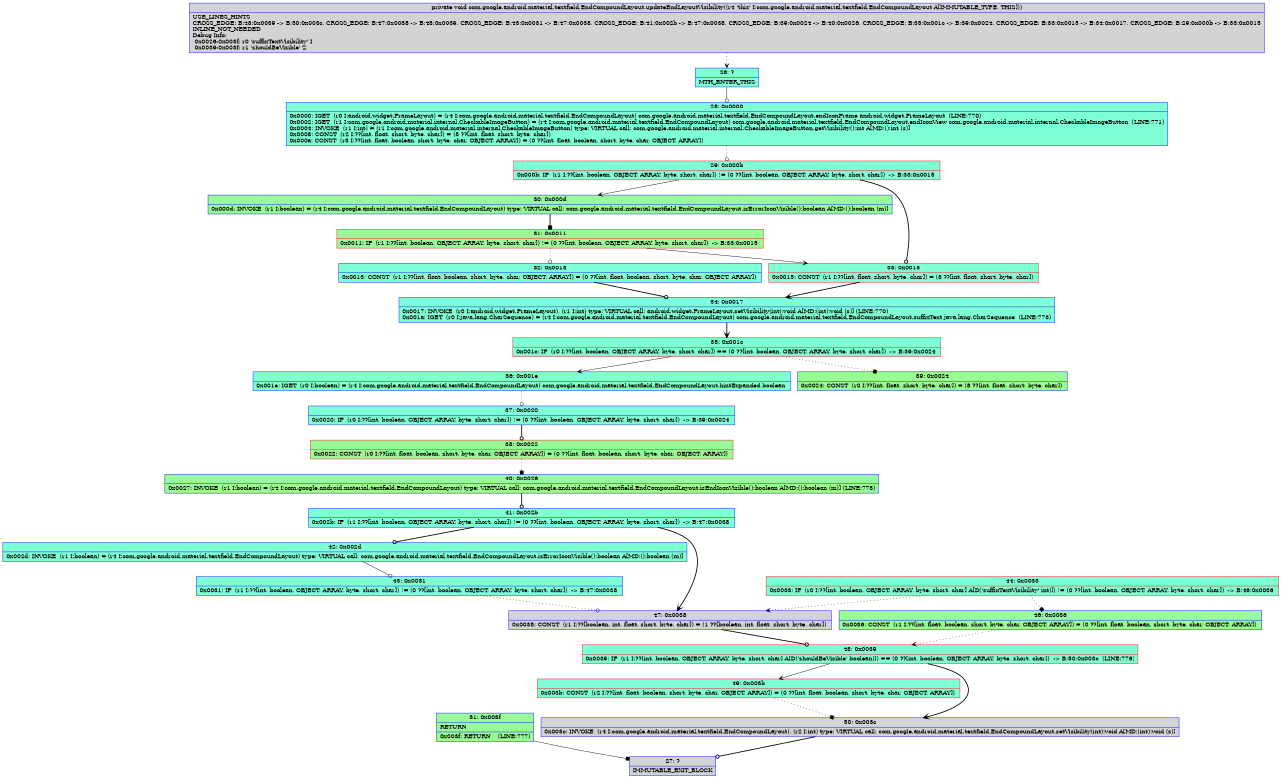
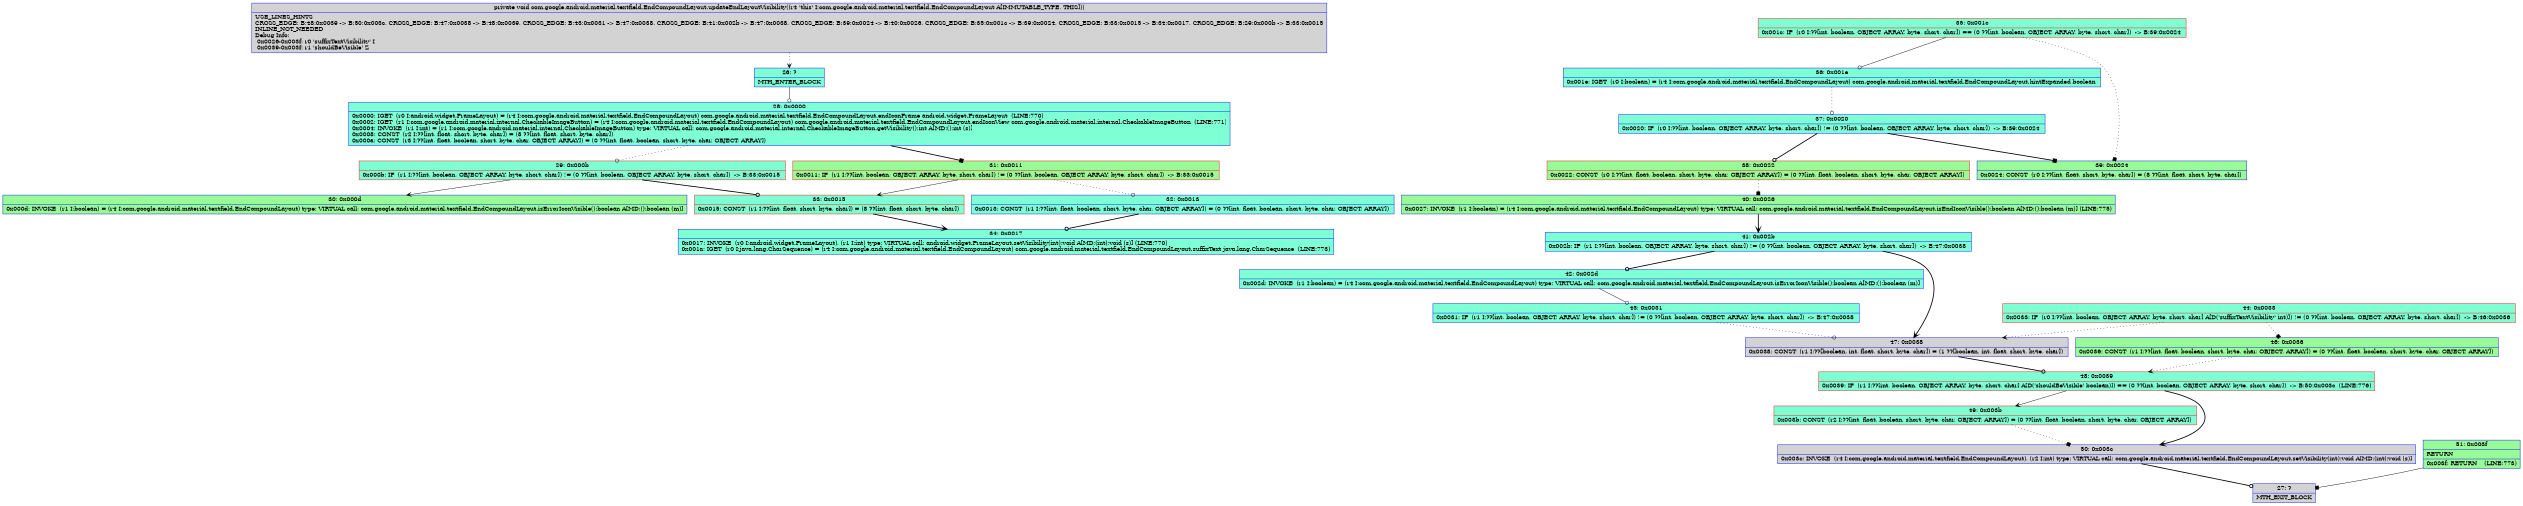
  digraph {
    node [color=blue fillcolor=aquamarine shape=record style=filled]
    edge [arrowhead=odot style=bold]
-   n1 [label="{26\:\ ?|MTH_ENTER_THIS\l}"]
+   n1 [label="{26\:\ ?|MTH_ENTER_BLOCK\l}"]
    n2 [label="{28\:\ 0x0000|0x0000: IGET  (r0 I:android.widget.FrameLayout) = (r4 I:com.google.android.material.textfield.EndCompoundLayout) com.google.android.material.textfield.EndCompoundLayout.endIconFrame android.widget.FrameLayout  (LINE:770)\l0x0002: IGET  (r1 I:com.google.android.material.internal.CheckableImageButton) = (r4 I:com.google.android.material.textfield.EndCompoundLayout) com.google.android.material.textfield.EndCompoundLayout.endIconView com.google.android.material.internal.CheckableImageButton  (LINE:771)\l0x0004: INVOKE  (r1 I:int) = (r1 I:com.google.android.material.internal.CheckableImageButton) type: VIRTUAL call: com.google.android.material.internal.CheckableImageButton.getVisibility():int A[MD:():int (s)]\l0x0008: CONST  (r2 I:??[int, float, short, byte, char]) = (8 ??[int, float, short, byte, char]) \l0x000a: CONST  (r3 I:??[int, float, boolean, short, byte, char, OBJECT, ARRAY]) = (0 ??[int, float, boolean, short, byte, char, OBJECT, ARRAY]) \l}"]
    n3 [color=red label="{29\:\ 0x000b|0x000b: IF  (r1 I:??[int, boolean, OBJECT, ARRAY, byte, short, char]) != (0 ??[int, boolean, OBJECT, ARRAY, byte, short, char])  \-\> B:33:0x0015 \l}"]
    n4 [fillcolor=palegreen label="{30\:\ 0x000d|0x000d: INVOKE  (r1 I:boolean) = (r4 I:com.google.android.material.textfield.EndCompoundLayout) type: VIRTUAL call: com.google.android.material.textfield.EndCompoundLayout.isErrorIconVisible():boolean A[MD:():boolean (m)]\l}"]
    n5 [color=red label="{33\:\ 0x0015|0x0015: CONST  (r1 I:??[int, float, short, byte, char]) = (8 ??[int, float, short, byte, char]) \l}"]
    n6 [color=red fillcolor=palegreen label="{31\:\ 0x0011|0x0011: IF  (r1 I:??[int, boolean, OBJECT, ARRAY, byte, short, char]) != (0 ??[int, boolean, OBJECT, ARRAY, byte, short, char])  \-\> B:33:0x0015 \l}"]
    n7 [label="{34\:\ 0x0017|0x0017: INVOKE  (r0 I:android.widget.FrameLayout), (r1 I:int) type: VIRTUAL call: android.widget.FrameLayout.setVisibility(int):void A[MD:(int):void (s)] (LINE:770)\l0x001a: IGET  (r0 I:java.lang.CharSequence) = (r4 I:com.google.android.material.textfield.EndCompoundLayout) com.google.android.material.textfield.EndCompoundLayout.suffixText java.lang.CharSequence  (LINE:773)\l}"]
    n8 [label="{32\:\ 0x0013|0x0013: CONST  (r1 I:??[int, float, boolean, short, byte, char, OBJECT, ARRAY]) = (0 ??[int, float, boolean, short, byte, char, OBJECT, ARRAY]) \l}"]
    n9 [color=red label="{35\:\ 0x001c|0x001c: IF  (r0 I:??[int, boolean, OBJECT, ARRAY, byte, short, char]) == (0 ??[int, boolean, OBJECT, ARRAY, byte, short, char])  \-\> B:39:0x0024 \l}"]
    n10 [label="{36\:\ 0x001e|0x001e: IGET  (r0 I:boolean) = (r4 I:com.google.android.material.textfield.EndCompoundLayout) com.google.android.material.textfield.EndCompoundLayout.hintExpanded boolean \l}"]
    n11 [fillcolor=palegreen label="{39\:\ 0x0024|0x0024: CONST  (r0 I:??[int, float, short, byte, char]) = (8 ??[int, float, short, byte, char]) \l}"]
    n12 [label="{37\:\ 0x0020|0x0020: IF  (r0 I:??[int, boolean, OBJECT, ARRAY, byte, short, char]) != (0 ??[int, boolean, OBJECT, ARRAY, byte, short, char])  \-\> B:39:0x0024 \l}"]
    n13 [color=red fillcolor=palegreen label="{38\:\ 0x0022|0x0022: CONST  (r0 I:??[int, float, boolean, short, byte, char, OBJECT, ARRAY]) = (0 ??[int, float, boolean, short, byte, char, OBJECT, ARRAY]) \l}"]
    n14 [fillcolor=palegreen label="{40\:\ 0x0026|0x0027: INVOKE  (r1 I:boolean) = (r4 I:com.google.android.material.textfield.EndCompoundLayout) type: VIRTUAL call: com.google.android.material.textfield.EndCompoundLayout.isEndIconVisible():boolean A[MD:():boolean (m)] (LINE:775)\l}"]
    n15 [label="{41\:\ 0x002b|0x002b: IF  (r1 I:??[int, boolean, OBJECT, ARRAY, byte, short, char]) != (0 ??[int, boolean, OBJECT, ARRAY, byte, short, char])  \-\> B:47:0x0038 \l}"]
    n16 [label="{42\:\ 0x002d|0x002d: INVOKE  (r1 I:boolean) = (r4 I:com.google.android.material.textfield.EndCompoundLayout) type: VIRTUAL call: com.google.android.material.textfield.EndCompoundLayout.isErrorIconVisible():boolean A[MD:():boolean (m)]\l}"]
    n17 [fillcolor=lightgrey label="{47\:\ 0x0038|0x0038: CONST  (r1 I:??[boolean, int, float, short, byte, char]) = (1 ??[boolean, int, float, short, byte, char]) \l}"]
    n18 [label="{43\:\ 0x0031|0x0031: IF  (r1 I:??[int, boolean, OBJECT, ARRAY, byte, short, char]) != (0 ??[int, boolean, OBJECT, ARRAY, byte, short, char])  \-\> B:47:0x0038 \l}"]
    n19 [color=red label="{48\:\ 0x0039|0x0039: IF  (r1 I:??[int, boolean, OBJECT, ARRAY, byte, short, char] A[D('shouldBeVisible' boolean)]) == (0 ??[int, boolean, OBJECT, ARRAY, byte, short, char])  \-\> B:50:0x003c  (LINE:776)\l}"]
    n20 [color=red label="{44\:\ 0x0033|0x0033: IF  (r0 I:??[int, boolean, OBJECT, ARRAY, byte, short, char] A[D('suffixTextVisibility' int)]) != (0 ??[int, boolean, OBJECT, ARRAY, byte, short, char])  \-\> B:46:0x0036 \l}"]
    n21 [fillcolor=palegreen label="{46\:\ 0x0036|0x0036: CONST  (r1 I:??[int, float, boolean, short, byte, char, OBJECT, ARRAY]) = (0 ??[int, float, boolean, short, byte, char, OBJECT, ARRAY]) \l}"]
    n22 [color=red label="{49\:\ 0x003b|0x003b: CONST  (r2 I:??[int, float, boolean, short, byte, char, OBJECT, ARRAY]) = (0 ??[int, float, boolean, short, byte, char, OBJECT, ARRAY]) \l}"]
    n23 [fillcolor=lightgrey label="{50\:\ 0x003c|0x003c: INVOKE  (r4 I:com.google.android.material.textfield.EndCompoundLayout), (r2 I:int) type: VIRTUAL call: com.google.android.material.textfield.EndCompoundLayout.setVisibility(int):void A[MD:(int):void (s)]\l}"]
-   n24 [fillcolor=lightgrey label="{27\:\ ?|IMMUTABLE_EXIT_BLOCK\l}"]
-   n25 [fillcolor=palegreen label="{51\:\ 0x003f|RETURN\l|0x003f: RETURN    (LINE:777)\l}"]
+   n24 [fillcolor=lightgrey label="{27\:\ ?|MTH_EXIT_BLOCK\l}"]
+   n25 [fillcolor=palegreen label="{51\:\ 0x003f|RETURN\l|0x003f: RETURN    (LINE:773)\l}"]
    n26 [fillcolor=lightgrey label="{private void com.google.android.material.textfield.EndCompoundLayout.updateEndLayoutVisibility((r4 'this' I:com.google.android.material.textfield.EndCompoundLayout A[IMMUTABLE_TYPE, THIS]))  | USE_LINES_HINTS\lCROSS_EDGE: B:48:0x0039 \-\> B:50:0x003c, CROSS_EDGE: B:47:0x0038 \-\> B:48:0x0039, CROSS_EDGE: B:43:0x0031 \-\> B:47:0x0038, CROSS_EDGE: B:41:0x002b \-\> B:47:0x0038, CROSS_EDGE: B:39:0x0024 \-\> B:40:0x0026, CROSS_EDGE: B:35:0x001c \-\> B:39:0x0024, CROSS_EDGE: B:33:0x0015 \-\> B:34:0x0017, CROSS_EDGE: B:29:0x000b \-\> B:33:0x0015\lINLINE_NOT_NEEDED\lDebug Info:\l  0x0026\-0x003f: r0 'suffixTextVisibility' I\l  0x0039\-0x003f: r1 'shouldBeVisible' Z\l}"]
    n1 -> n2 [style=solid]
    n2 -> n3 [style=dotted]
    n3 -> n4 [arrowhead=vee style=solid]
    n3 -> n5
-   n4 -> n6 [arrowhead=box]
+   n2 -> n6 [arrowhead=box]
    n5 -> n7 [arrowhead=vee]
    n6 -> n5 [arrowhead=vee style=solid]
    n6 -> n8 [style=dotted]
-   n7 -> n9 [arrowhead=vee]
    n8 -> n7
-   n9 -> n10 [arrowhead=vee style=solid]
+   n9 -> n10 [style=solid]
    n9 -> n11 [arrowhead=box style=dotted]
    n10 -> n12 [style=dotted]
+   n12 -> n11 [arrowhead=box]
    n12 -> n13
    n13 -> n14 [arrowhead=box style=dotted]
-   n14 -> n15
+   n14 -> n15 [arrowhead=vee]
    n15 -> n16
    n15 -> n17 [arrowhead=vee]
    n16 -> n18 [style=solid]
    n17 -> n19
    n18 -> n17 [style=dotted]
    n19 -> n22 [arrowhead=vee style=solid]
    n19 -> n23 [arrowhead=vee]
    n20 -> n17 [arrowhead=vee style=dotted]
    n20 -> n21 [arrowhead=box style=dotted]
    n21 -> n19 [arrowhead=vee style=dotted]
    n22 -> n23 [arrowhead=box style=dotted]
    n23 -> n24
    n25 -> n24 [arrowhead=box style=solid]
    n26 -> n1 [arrowhead=vee style=dotted]
  }
